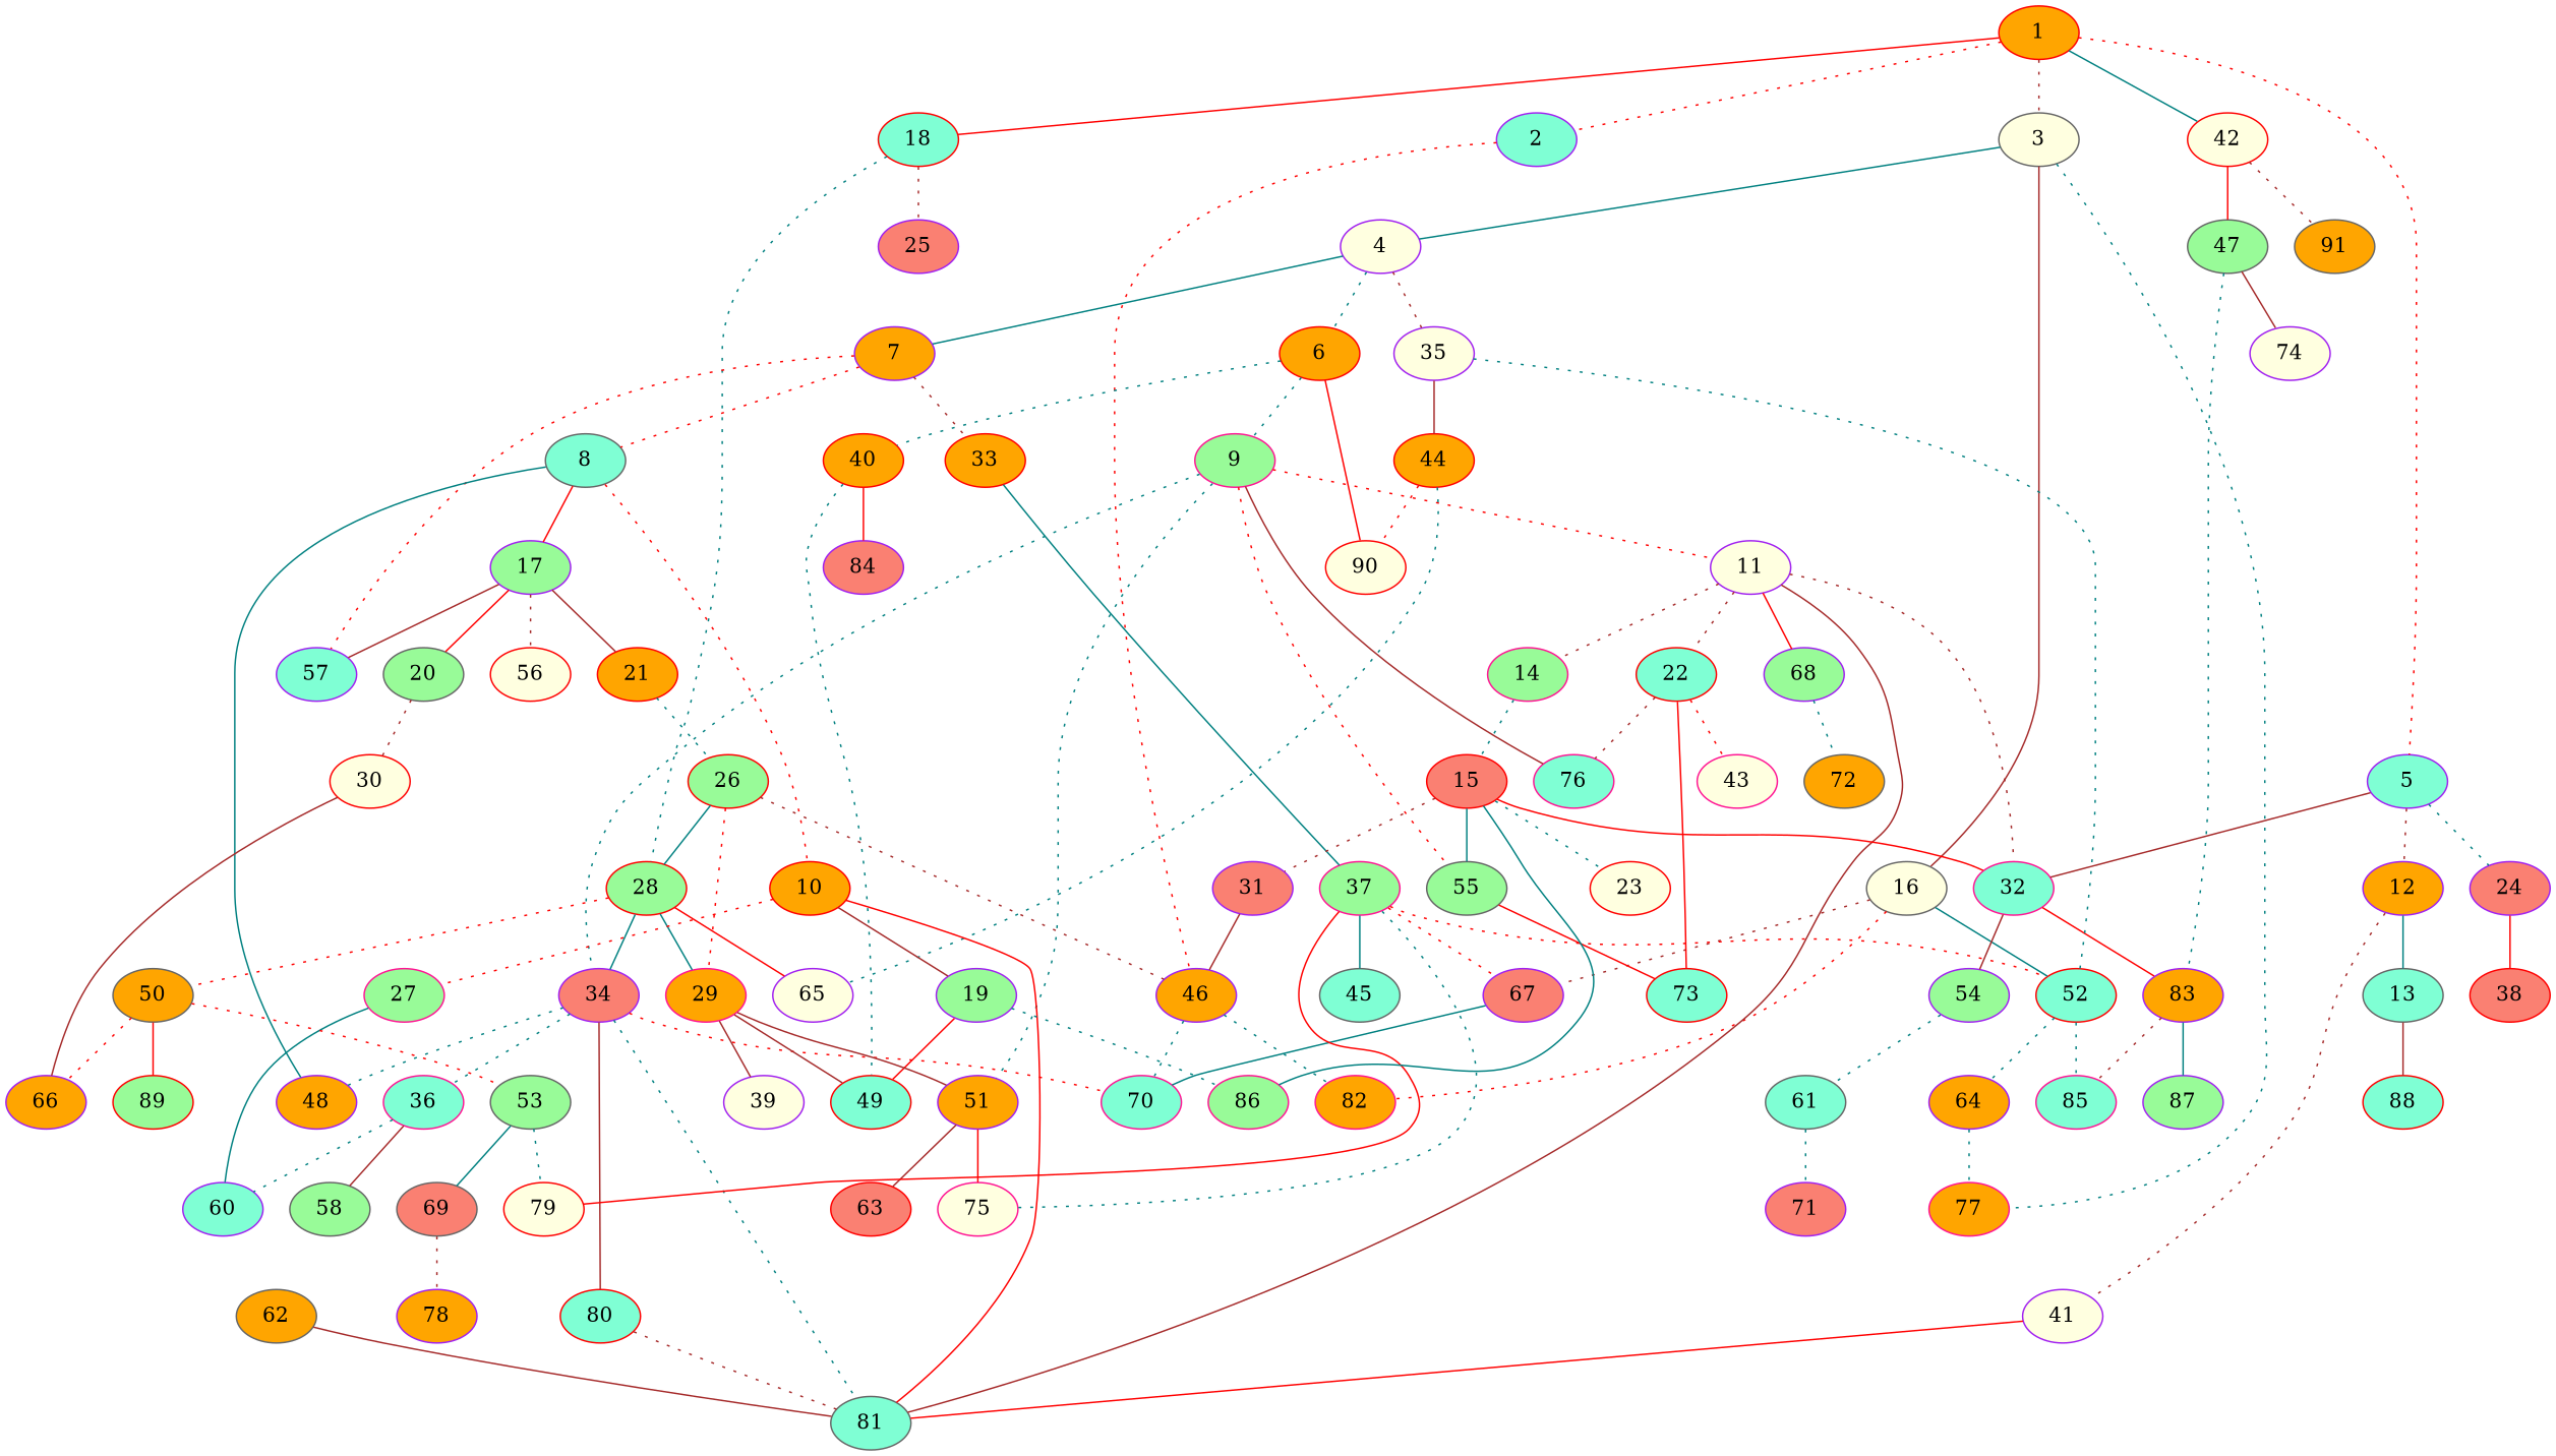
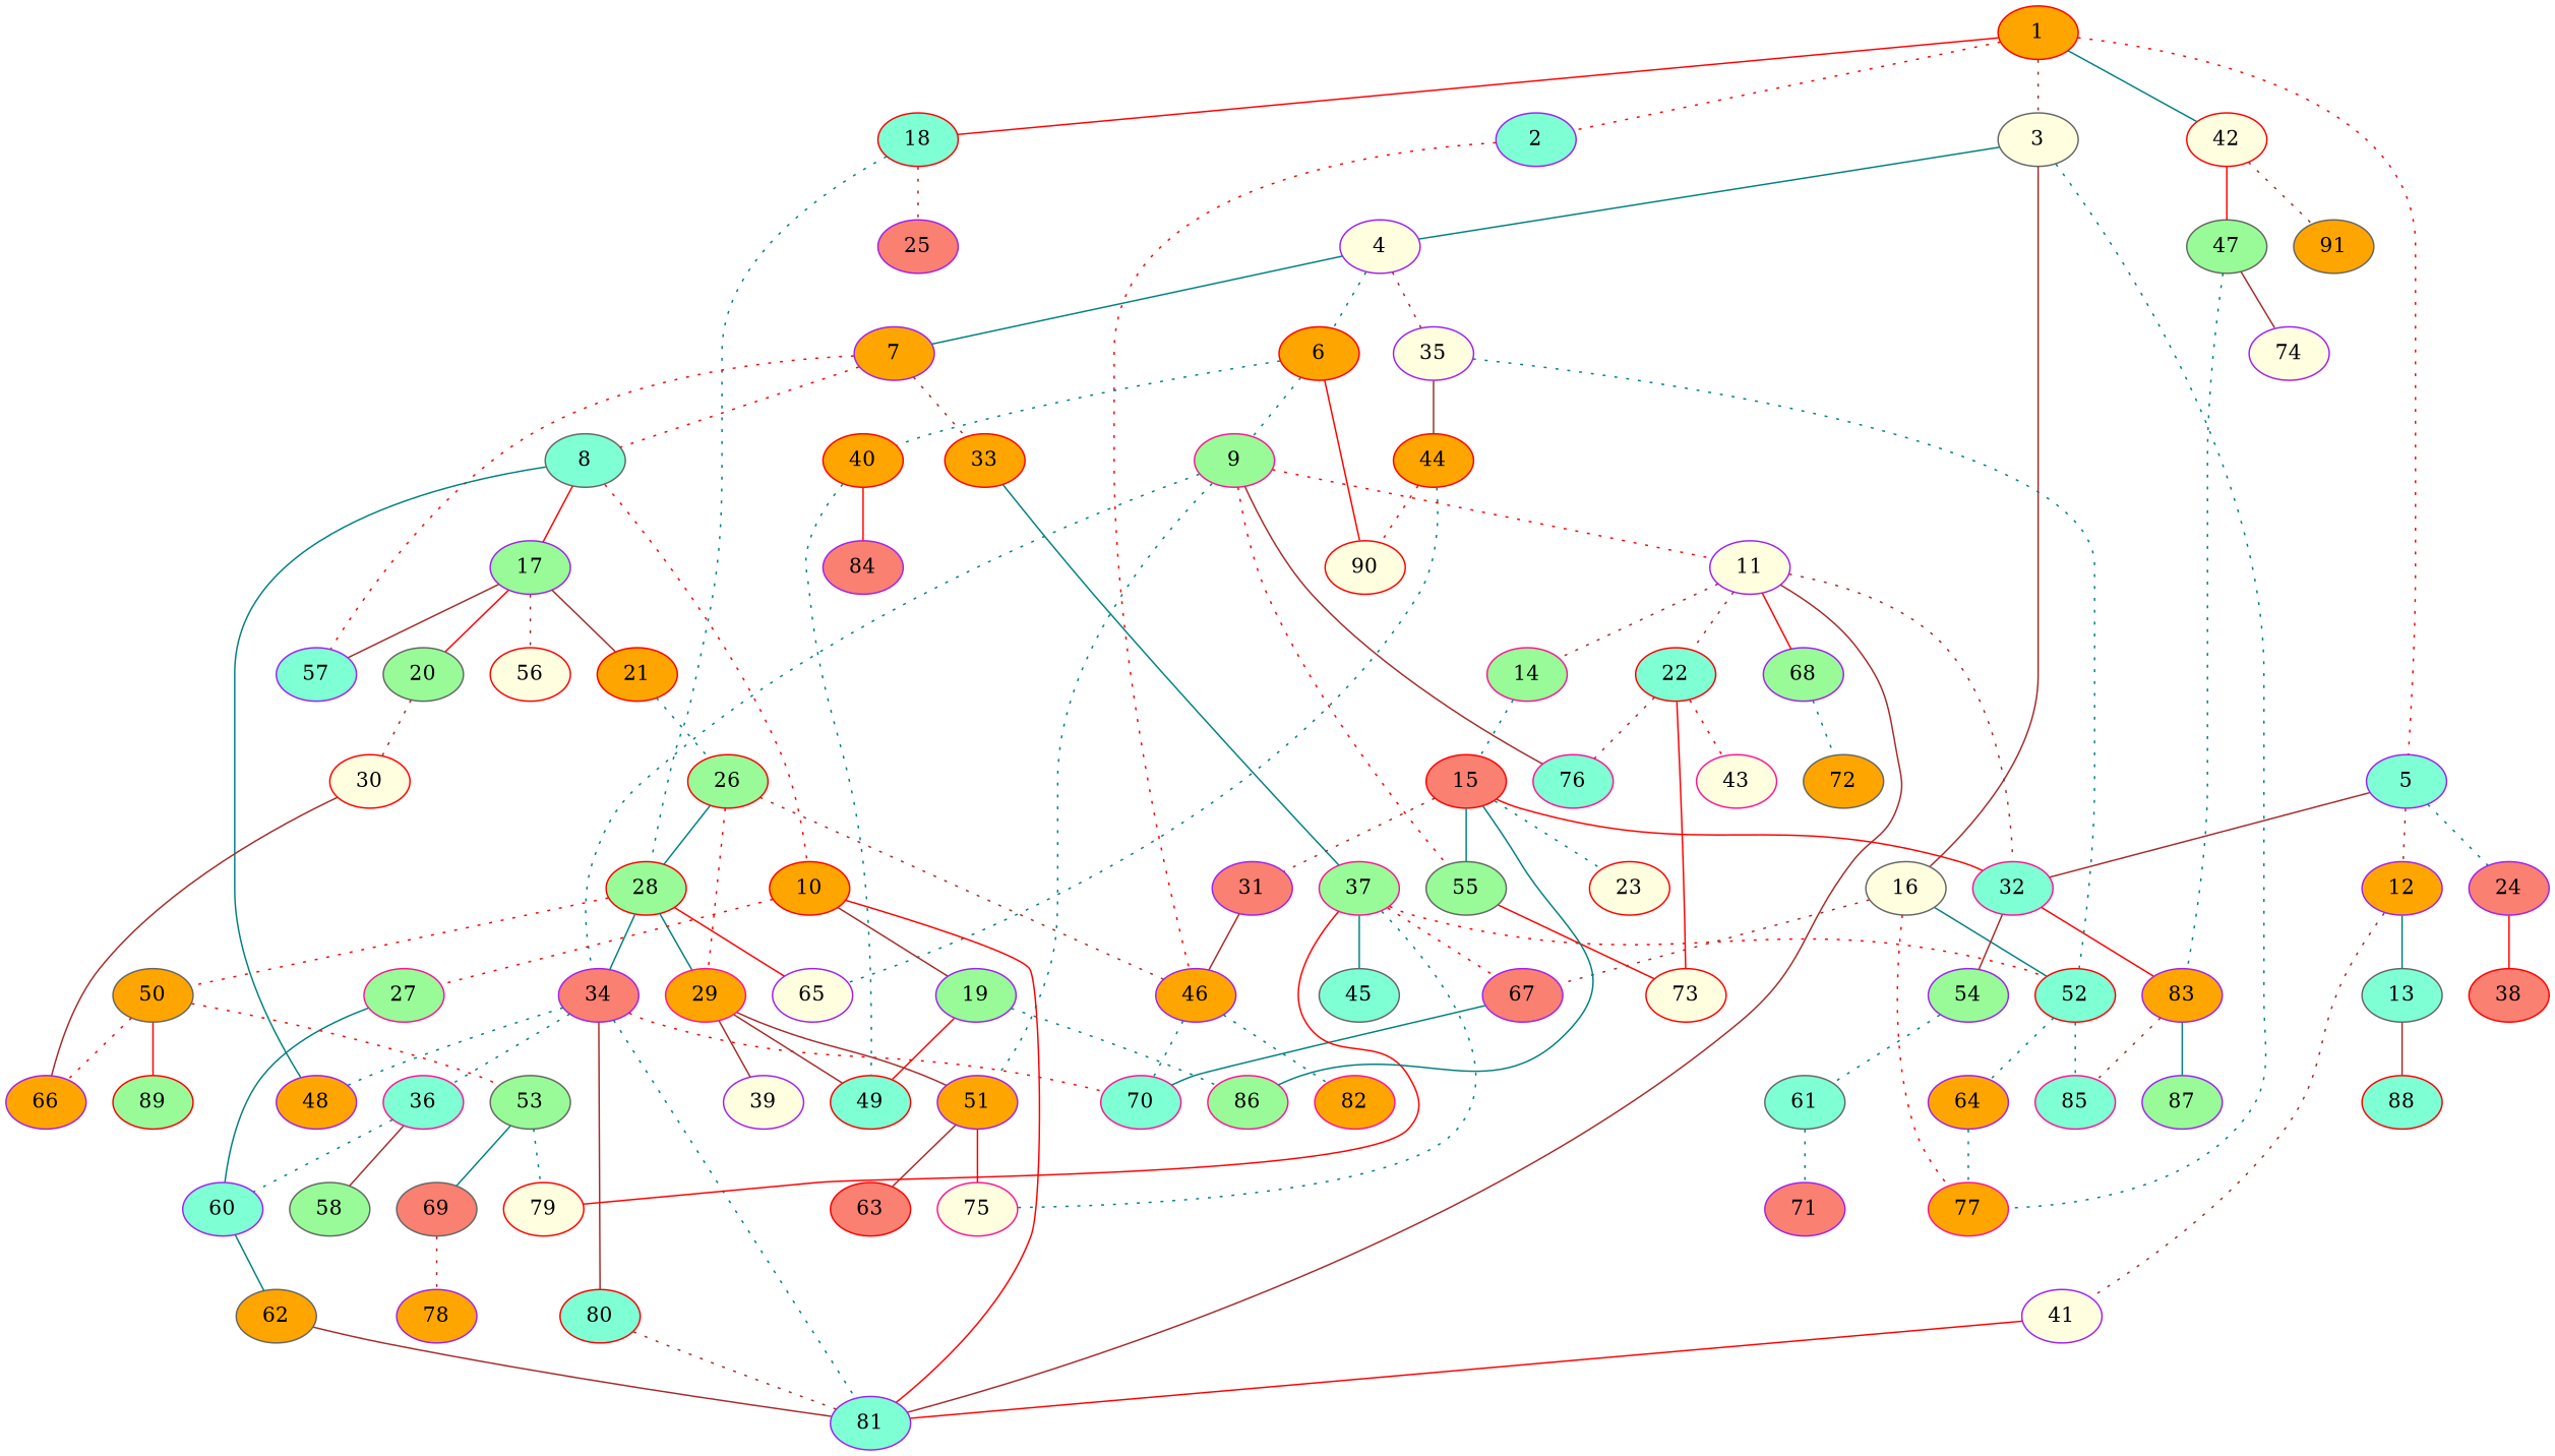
  graph {
    node [color=purple fillcolor=orange style=filled]
    edge [color=teal style=dotted]
    1 [color=red]
    2 [fillcolor=aquamarine]
    3 [color=gray40 fillcolor=lightyellow]
    5 [fillcolor=aquamarine]
    18 [color=red fillcolor=aquamarine]
    42 [color=red fillcolor=lightyellow]
    46
    4 [fillcolor=lightyellow]
    16 [color=gray40 fillcolor=lightyellow]
    77 [color=deeppink]
    12
    24 [fillcolor=salmon]
    32 [color=deeppink fillcolor=aquamarine]
    25 [fillcolor=salmon]
    28 [color=red fillcolor=palegreen]
    47 [color=gray40 fillcolor=palegreen]
    91 [color=gray40]
    82 [color=deeppink]
    70 [color=deeppink fillcolor=aquamarine]
    6 [color=red]
    7
    35 [fillcolor=lightyellow]
    52 [color=red fillcolor=aquamarine]
    67 [fillcolor=salmon]
    9 [color=deeppink fillcolor=palegreen]
    40 [color=red]
    90 [color=red fillcolor=lightyellow]
    8 [color=gray40 fillcolor=aquamarine]
    33 [color=red]
    57 [fillcolor=aquamarine]
    44 [color=red]
    13 [color=gray40 fillcolor=aquamarine]
    41 [fillcolor=lightyellow]
    38 [color=red fillcolor=salmon]
    54 [fillcolor=palegreen]
    83
    11 [fillcolor=lightyellow]
    34 [fillcolor=salmon]
    51
    55 [color=gray40 fillcolor=palegreen]
    76 [color=deeppink fillcolor=aquamarine]
    49 [color=red fillcolor=aquamarine]
    84 [fillcolor=salmon]
    10 [color=red]
    17 [fillcolor=palegreen]
    48
    37 [color=deeppink fillcolor=palegreen]
    19 [fillcolor=palegreen]
    27 [color=deeppink fillcolor=palegreen]
-   81 [color=gray40 fillcolor=aquamarine]
+   81 [fillcolor=aquamarine]
    20 [color=gray40 fillcolor=palegreen]
    21 [color=red]
    56 [color=red fillcolor=lightyellow]
    14 [color=deeppink fillcolor=palegreen]
    22 [color=red fillcolor=aquamarine]
    68 [fillcolor=palegreen]
    36 [color=deeppink fillcolor=aquamarine]
    80 [color=red fillcolor=aquamarine]
    75 [color=deeppink fillcolor=lightyellow]
    63 [color=red fillcolor=salmon]
-   73 [color=red fillcolor=aquamarine]
+   73 [color=red fillcolor=lightyellow]
    86 [color=deeppink fillcolor=palegreen]
    60 [fillcolor=aquamarine]
    15 [color=red fillcolor=salmon]
    43 [color=deeppink fillcolor=lightyellow]
    72 [color=gray40]
    88 [color=red fillcolor=aquamarine]
    23 [color=red fillcolor=lightyellow]
    31 [fillcolor=salmon]
    64
    85 [color=deeppink fillcolor=aquamarine]
    30 [color=red fillcolor=lightyellow]
    26 [color=red fillcolor=palegreen]
    29 [color=deeppink]
    50 [color=gray40]
    65 [fillcolor=lightyellow]
    66
    39 [fillcolor=lightyellow]
    62 [color=gray40]
    53 [color=gray40 fillcolor=palegreen]
    89 [color=red fillcolor=palegreen]
    61 [color=gray40 fillcolor=aquamarine]
    87 [fillcolor=palegreen]
    45 [color=gray40 fillcolor=aquamarine]
    79 [color=red fillcolor=lightyellow]
    58 [color=gray40 fillcolor=palegreen]
    74 [fillcolor=lightyellow]
    69 [color=gray40 fillcolor=salmon]
    78
    71 [fillcolor=salmon]
    1 -- 2 [color=red]
    1 -- 3 [color=brown]
    1 -- 5 [color=red]
    1 -- 18 [color=red style=solid]
    1 -- 42 [style=solid]
    2 -- 46 [color=red]
    3 -- 4 [style=solid]
    3 -- 16 [color=brown style=solid]
    3 -- 77
    5 -- 12 [color=brown]
    5 -- 24
    5 -- 32 [color=brown style=solid]
    18 -- 25 [color=brown]
    18 -- 28
    42 -- 47 [color=red style=solid]
    42 -- 91 [color=brown]
    46 -- 82
    46 -- 70
    4 -- 6
    4 -- 7 [style=solid]
    4 -- 35 [color=brown]
-   16 -- 82 [color=red]
+   16 -- 77 [color=red]
    16 -- 52 [style=solid]
    16 -- 67 [color=brown]
    12 -- 13 [style=solid]
    12 -- 41 [color=brown]
    24 -- 38 [color=red style=solid]
    32 -- 54 [color=brown style=solid]
    32 -- 83 [color=red style=solid]
    28 -- 34 [style=solid]
    28 -- 29 [style=solid]
    28 -- 50 [color=red]
    28 -- 65 [color=red style=solid]
    47 -- 83
    47 -- 74 [color=brown style=solid]
    6 -- 9
    6 -- 40
    6 -- 90 [color=red style=solid]
    7 -- 8 [color=red]
    7 -- 33 [color=brown]
    7 -- 57 [color=red]
    35 -- 52
    35 -- 44 [color=brown style=solid]
    52 -- 64
    52 -- 85
    67 -- 70 [style=solid]
    9 -- 11 [color=red]
    9 -- 34
    9 -- 51
    9 -- 55 [color=red]
    9 -- 76 [color=brown style=solid]
    40 -- 49
    40 -- 84 [color=red style=solid]
    8 -- 10 [color=red]
    8 -- 17 [color=red style=solid]
    8 -- 48 [style=solid]
    33 -- 37 [style=solid]
    44 -- 90 [color=red]
    44 -- 65
    13 -- 88 [color=brown style=solid]
    41 -- 81 [color=red style=solid]
    54 -- 61
    83 -- 85 [color=brown]
    83 -- 87 [style=solid]
    11 -- 32 [color=brown]
    11 -- 81 [color=brown style=solid]
    11 -- 14 [color=brown]
    11 -- 22 [color=brown]
    11 -- 68 [color=red style=solid]
    34 -- 70 [color=red]
    34 -- 48
    34 -- 81
    34 -- 36
    34 -- 80 [color=brown style=solid]
    51 -- 75 [color=red style=solid]
    51 -- 63 [color=brown style=solid]
    55 -- 73 [color=red style=solid]
    10 -- 19 [color=brown style=solid]
    10 -- 27 [color=red]
    10 -- 81 [color=red style=solid]
    17 -- 57 [color=brown style=solid]
    17 -- 20 [color=red style=solid]
    17 -- 21 [color=brown style=solid]
    17 -- 56 [color=brown]
    37 -- 52 [color=red]
    37 -- 67 [color=red]
    37 -- 75
    37 -- 45 [style=solid]
    37 -- 79 [color=red style=solid]
    19 -- 49 [color=red style=solid]
    19 -- 86
    27 -- 60 [style=solid]
    20 -- 30 [color=brown]
    21 -- 26
    14 -- 15
    22 -- 76 [color=brown]
    22 -- 73 [color=red style=solid]
    22 -- 43 [color=red]
    68 -- 72
    36 -- 60
    36 -- 58 [color=brown style=solid]
    80 -- 81 [color=brown]
+   60 -- 62 [style=solid]
    15 -- 32 [color=red style=solid]
    15 -- 55 [style=solid]
    15 -- 86 [style=solid]
    15 -- 23
    15 -- 31 [color=brown]
    31 -- 46 [color=brown style=solid]
    64 -- 77
    30 -- 66 [color=brown style=solid]
    26 -- 46 [color=brown]
    26 -- 28 [style=solid]
    26 -- 29 [color=red]
    29 -- 51 [color=brown style=solid]
    29 -- 49 [color=brown style=solid]
    29 -- 39 [color=brown style=solid]
    50 -- 66 [color=red]
    50 -- 53 [color=red]
    50 -- 89 [color=red style=solid]
    62 -- 81 [color=brown style=solid]
    53 -- 79
    53 -- 69 [style=solid]
    61 -- 71
    69 -- 78 [color=brown]
  }
